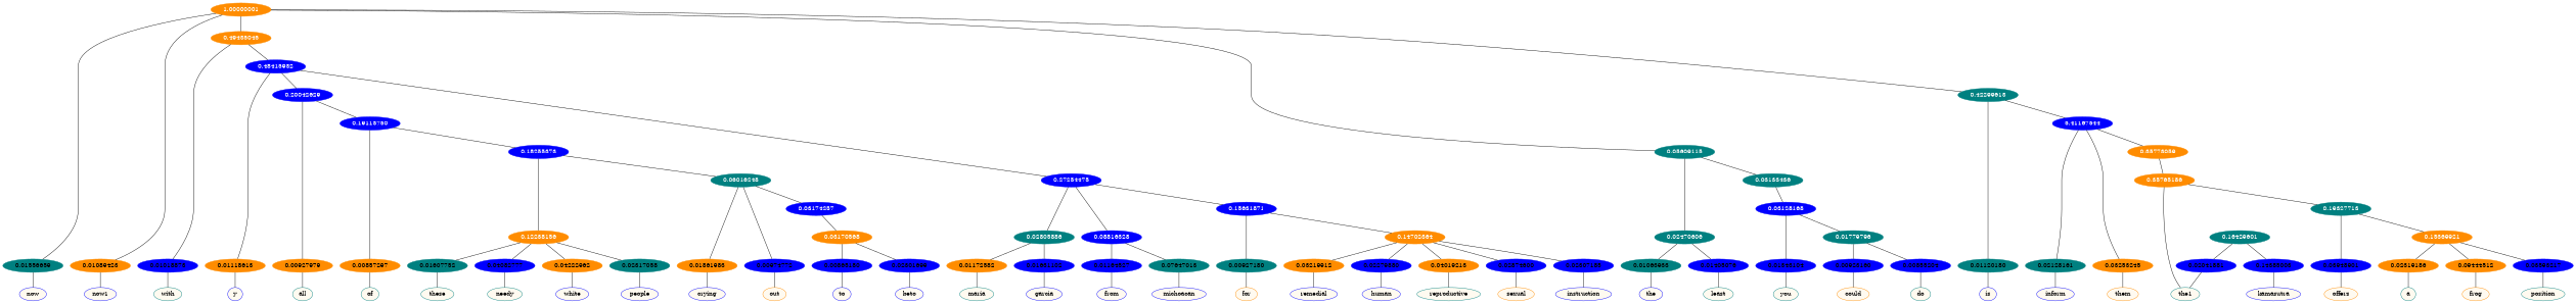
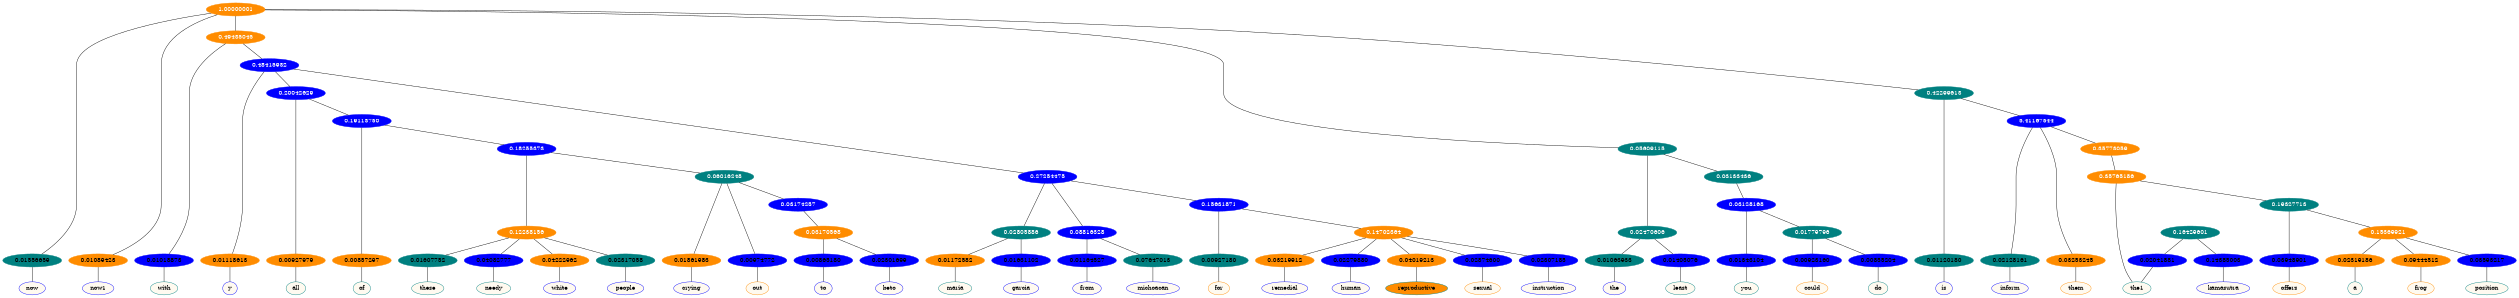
  graph {
    node [color=blue format=png nodesep=0.001 ordering=out overlap_scaling=0.01 ranksep=0.001 style=filled]
    n1 [fillcolor=floralwhite height=0.15 label=now style="filled,solid" width=0.15]
    n2 [fillcolor=floralwhite height=0.15 label=now1 style="filled,solid" width=0.15]
    n3 [color=teal fillcolor=floralwhite height=0.15 label=with style="filled,solid" width=0.15]
    n4 [color=teal fillcolor=floralwhite height=0.15 label=all style="filled,solid" width=0.15]
    n5 [color=teal fillcolor=floralwhite height=0.15 label=of style="filled,solid" width=0.15]
    n6 [color=teal fillcolor=floralwhite height=0.15 label=these style="filled,solid" width=0.15]
    n7 [color=teal fillcolor=floralwhite height=0.15 label=needy style="filled,solid" width=0.15]
    n8 [fillcolor=floralwhite height=0.15 label=white style="filled,solid" width=0.15]
    n9 [fillcolor=floralwhite height=0.15 label=people style="filled,solid" width=0.15]
    n10 [fillcolor=floralwhite height=0.15 label=crying style="filled,solid" width=0.15]
    n11 [color=darkorange fillcolor=floralwhite height=0.15 label=out style="filled,solid" width=0.15]
    n12 [fillcolor=floralwhite height=0.15 label=to style="filled,solid" width=0.15]
    n13 [fillcolor=floralwhite height=0.15 label=beto style="filled,solid" width=0.15]
    n14 [fillcolor=floralwhite height=0.15 label=y style="filled,solid" width=0.15]
    n15 [color=teal fillcolor=floralwhite height=0.15 label=maria style="filled,solid" width=0.15]
    n16 [fillcolor=floralwhite height=0.15 label=garcia style="filled,solid" width=0.15]
    n17 [fillcolor=floralwhite height=0.15 label=from style="filled,solid" width=0.15]
    n18 [fillcolor=floralwhite height=0.15 label=michoacan style="filled,solid" width=0.15]
    n19 [color=darkorange fillcolor=floralwhite height=0.15 label=for style="filled,solid" width=0.15]
    n20 [fillcolor=floralwhite height=0.15 label=remedial style="filled,solid" width=0.15]
    n21 [fillcolor=floralwhite height=0.15 label=human style="filled,solid" width=0.15]
-   n22 [color=teal fillcolor=floralwhite height=0.15 label=reproductive style="filled,solid" width=0.15]
+   n22 [color=teal fillcolor=darkorange height=0.15 label=reproductive style="filled,solid" width=0.15]
    n23 [color=darkorange fillcolor=floralwhite height=0.15 label=sexual style="filled,solid" width=0.15]
    n24 [fillcolor=floralwhite height=0.15 label=instruction style="filled,solid" width=0.15]
    n25 [fillcolor=floralwhite height=0.15 label=the style="filled,solid" width=0.15]
    n26 [color=teal fillcolor=floralwhite height=0.15 label=least style="filled,solid" width=0.15]
    n27 [color=teal fillcolor=floralwhite height=0.15 label=you style="filled,solid" width=0.15]
    n28 [color=darkorange fillcolor=floralwhite height=0.15 label=could style="filled,solid" width=0.15]
    n29 [color=teal fillcolor=floralwhite height=0.15 label=do style="filled,solid" width=0.15]
    n30 [fillcolor=floralwhite height=0.15 label=is style="filled,solid" width=0.15]
    n31 [fillcolor=floralwhite height=0.15 label=inform style="filled,solid" width=0.15]
    n32 [color=darkorange fillcolor=floralwhite height=0.15 label=them style="filled,solid" width=0.15]
    n33 [color=teal fillcolor=floralwhite height=0.15 label=the1 style="filled,solid" width=0.15]
    n34 [fillcolor=floralwhite height=0.15 label=kamasutra style="filled,solid" width=0.15]
    n35 [color=darkorange fillcolor=floralwhite height=0.15 label=offers style="filled,solid" width=0.15]
    n36 [color=teal fillcolor=floralwhite height=0.15 label=a style="filled,solid" width=0.15]
    n37 [color=darkorange fillcolor=floralwhite height=0.15 label=frog style="filled,solid" width=0.15]
    n38 [color=teal fillcolor=floralwhite height=0.15 label=position style="filled,solid" width=0.15]
    n39 [color=teal fontcolor=black height=0.15 label=0.01556659 width=0.15]
    n40 [color=darkorange fontcolor=black height=0.15 label=0.01089423 width=0.15]
    n41 [fontcolor=black height=0.15 label=0.01018873 width=0.15]
    n42 [color=darkorange fontcolor=black height=0.15 label=0.00927979 width=0.15]
    n43 [color=darkorange fontcolor=black height=0.15 label=0.00857297 width=0.15]
    n44 [color=teal fontcolor=black height=0.15 label=0.01607752 width=0.15]
    n45 [fontcolor=black height=0.15 label=0.04082777 width=0.15]
    n46 [color=darkorange fontcolor=black height=0.15 label=0.04222962 width=0.15]
    n47 [color=teal fontcolor=black height=0.15 label=0.02317058 width=0.15]
    n48 [color=darkorange fontcolor=black height=0.15 label=0.01861983 width=0.15]
    n49 [fontcolor=black height=0.15 label=0.00974772 width=0.15]
    n50 [fontcolor=black height=0.15 label=0.00865180 width=0.15]
    n51 [fontcolor=black height=0.15 label=0.02301699 width=0.15]
    n52 [color=darkorange fontcolor=black height=0.15 label=0.01118613 width=0.15]
    n53 [color=darkorange fontcolor=black height=0.15 label=0.01172582 width=0.15]
    n54 [fontcolor=black height=0.15 label=0.01631102 width=0.15]
    n55 [fontcolor=black height=0.15 label=0.01164527 width=0.15]
    n56 [color=teal fontcolor=black height=0.15 label=0.07647013 width=0.15]
    n57 [color=teal fontcolor=black height=0.15 label=0.00927180 width=0.15]
    n58 [color=darkorange fontcolor=black height=0.15 label=0.03219912 width=0.15]
    n59 [fontcolor=black height=0.15 label=0.02279880 width=0.15]
    n60 [color=darkorange fontcolor=black height=0.15 label=0.04019213 width=0.15]
    n61 [fontcolor=black height=0.15 label=0.02874600 width=0.15]
    n62 [fontcolor=black height=0.15 label=0.02307185 width=0.15]
    n63 [color=teal fontcolor=black height=0.15 label=0.01063933 width=0.15]
    n64 [fontcolor=black height=0.15 label=0.01405076 width=0.15]
    n65 [fontcolor=black height=0.15 label=0.01343104 width=0.15]
    n66 [fontcolor=black height=0.15 label=0.00923160 width=0.15]
    n67 [fontcolor=black height=0.15 label=0.00855204 width=0.15]
    n68 [color=teal fontcolor=black height=0.15 label=0.01120180 width=0.15]
    n69 [color=teal fontcolor=black height=0.15 label=0.02128161 width=0.15]
    n70 [color=darkorange fontcolor=black height=0.15 label=0.03253245 width=0.15]
    n71 [fontcolor=black height=0.15 label=0.02041881 width=0.15]
    n72 [fontcolor=black height=0.15 label=0.14385003 width=0.15]
    n73 [fontcolor=black height=0.15 label=0.03948901 width=0.15]
    n74 [color=darkorange fontcolor=black height=0.15 label=0.02319186 width=0.15]
    n75 [color=darkorange fontcolor=black height=0.15 label=0.09444512 width=0.15]
    n76 [fontcolor=black height=0.15 label=0.03593217 width=0.15]
    n77 [color=darkorange fontcolor=grey99 height=0.15 label=1.00000001 width=0.15]
    n78 [color=darkorange fontcolor=grey99 height=0.15 label=0.49435045 width=0.15]
    n79 [color=teal fontcolor=grey99 height=0.15 label=0.05609115 width=0.15]
    n80 [color=teal fontcolor=grey99 height=0.15 label=0.42299613 width=0.15]
    n81 [fontcolor=grey99 height=0.15 label=0.48415932 width=0.15]
    n82 [color=teal fontcolor=grey99 height=0.15 label=0.02470606 width=0.15]
    n83 [color=teal fontcolor=grey99 height=0.15 label=0.03133436 width=0.15]
    n84 [fontcolor=grey99 height=0.15 label=5.41167544 width=0.15]
    n85 [fontcolor=grey99 height=0.15 label=0.20042629 width=0.15]
    n86 [fontcolor=grey99 height=0.15 label=0.27254475 width=0.15]
    n87 [fontcolor=grey99 height=0.15 label=0.03128168 width=0.15]
    n88 [color=darkorange fontcolor=grey99 height=0.15 label=0.35773059 width=0.15]
    n89 [fontcolor=grey99 height=0.15 label=0.19113750 width=0.15]
    n90 [color=teal fontcolor=grey99 height=0.15 label=0.02805886 width=0.15]
    n91 [fontcolor=grey99 height=0.15 label=0.08816328 width=0.15]
    n92 [fontcolor=grey99 height=0.15 label=0.15631871 width=0.15]
    n93 [color=teal fontcolor=grey99 height=0.15 label=0.01779796 width=0.15]
    n94 [color=darkorange fontcolor=grey99 height=0.15 label=0.35765186 width=0.15]
    n95 [fontcolor=grey99 height=0.15 label=0.18255373 width=0.15]
    n96 [color=darkorange fontcolor=grey99 height=0.15 label=0.14702364 width=0.15]
    n97 [color=teal fontcolor=grey99 height=0.15 label=0.19327713 width=0.15]
    n98 [color=darkorange fontcolor=grey99 height=0.15 label=0.12238156 width=0.15]
    n99 [color=teal fontcolor=grey99 height=0.15 label=0.06016248 width=0.15]
    n100 [color=teal fontcolor=grey99 height=0.15 label=0.16429601 width=0.15]
    n101 [color=darkorange fontcolor=grey99 height=0.15 label=0.15369921 width=0.15]
    n102 [fontcolor=grey99 height=0.15 label=0.03174257 width=0.15]
    n103 [color=darkorange fontcolor=grey99 height=0.15 label=0.03170568 width=0.15]
    subgraph sub_1 {
      rank=same
      n1
      n2
      n3
      n4
      n5
      n6
      n7
      n8
      n9
      n10
      n11
      n12
      n13
      n14
      n15
      n16
      n17
      n18
      n19
      n20
      n21
      n22
      n23
      n24
      n25
      n26
      n27
      n28
      n29
      n30
      n31
      n32
      n33
      n34
      n35
      n36
      n37
      n38
    }
    subgraph sub_2 {
      rank=same
      n39
      n40
      n41
      n42
      n43
      n44
      n45
      n46
      n47
      n48
      n49
      n50
      n51
      n52
      n53
      n54
      n55
      n56
      n57
      n58
      n59
      n60
      n61
      n62
      n63
      n64
      n65
      n66
      n67
      n68
      n69
      n70
      n71
      n72
      n73
      n74
      n75
      n76
    }
    n39 -- n1
    n40 -- n2
    n41 -- n3
    n42 -- n4
    n43 -- n5
    n44 -- n6
    n45 -- n7
    n46 -- n8
    n47 -- n9
    n48 -- n10
    n49 -- n11
    n50 -- n12
    n51 -- n13
    n52 -- n14
    n53 -- n15
    n54 -- n16
    n55 -- n17
    n56 -- n18
    n57 -- n19
    n58 -- n20
    n59 -- n21
    n60 -- n22
    n61 -- n23
    n62 -- n24
    n63 -- n25
    n64 -- n26
    n65 -- n27
    n66 -- n28
    n67 -- n29
    n68 -- n30
    n69 -- n31
    n70 -- n32
    n71 -- n33
    n72 -- n34
    n73 -- n35
    n74 -- n36
    n75 -- n37
    n76 -- n38
    n77 -- n39
    n77 -- n40
    n77 -- n78
    n77 -- n79
    n77 -- n80
    n78 -- n41
    n78 -- n81
    n79 -- n82
    n79 -- n83
    n80 -- n68
    n80 -- n84
    n81 -- n52
    n81 -- n85
    n81 -- n86
    n82 -- n63
    n82 -- n64
    n83 -- n87
    n84 -- n69
    n84 -- n70
    n84 -- n88
    n85 -- n42
    n85 -- n89
    n86 -- n90
    n86 -- n91
    n86 -- n92
    n87 -- n65
    n87 -- n93
    n88 -- n94
    n89 -- n43
    n89 -- n95
    n90 -- n53
    n90 -- n54
    n91 -- n55
    n91 -- n56
    n92 -- n57
    n92 -- n96
    n93 -- n66
    n93 -- n67
    n94 -- n33
    n94 -- n97
    n95 -- n98
    n95 -- n99
    n96 -- n58
    n96 -- n59
    n96 -- n60
    n96 -- n61
    n96 -- n62
    n97 -- n73
    n97 -- n101
    n98 -- n44
    n98 -- n45
    n98 -- n46
    n98 -- n47
    n99 -- n48
    n99 -- n49
    n99 -- n102
    n100 -- n71
    n100 -- n72
    n101 -- n74
    n101 -- n75
    n101 -- n76
    n102 -- n103
    n103 -- n50
    n103 -- n51
  }
